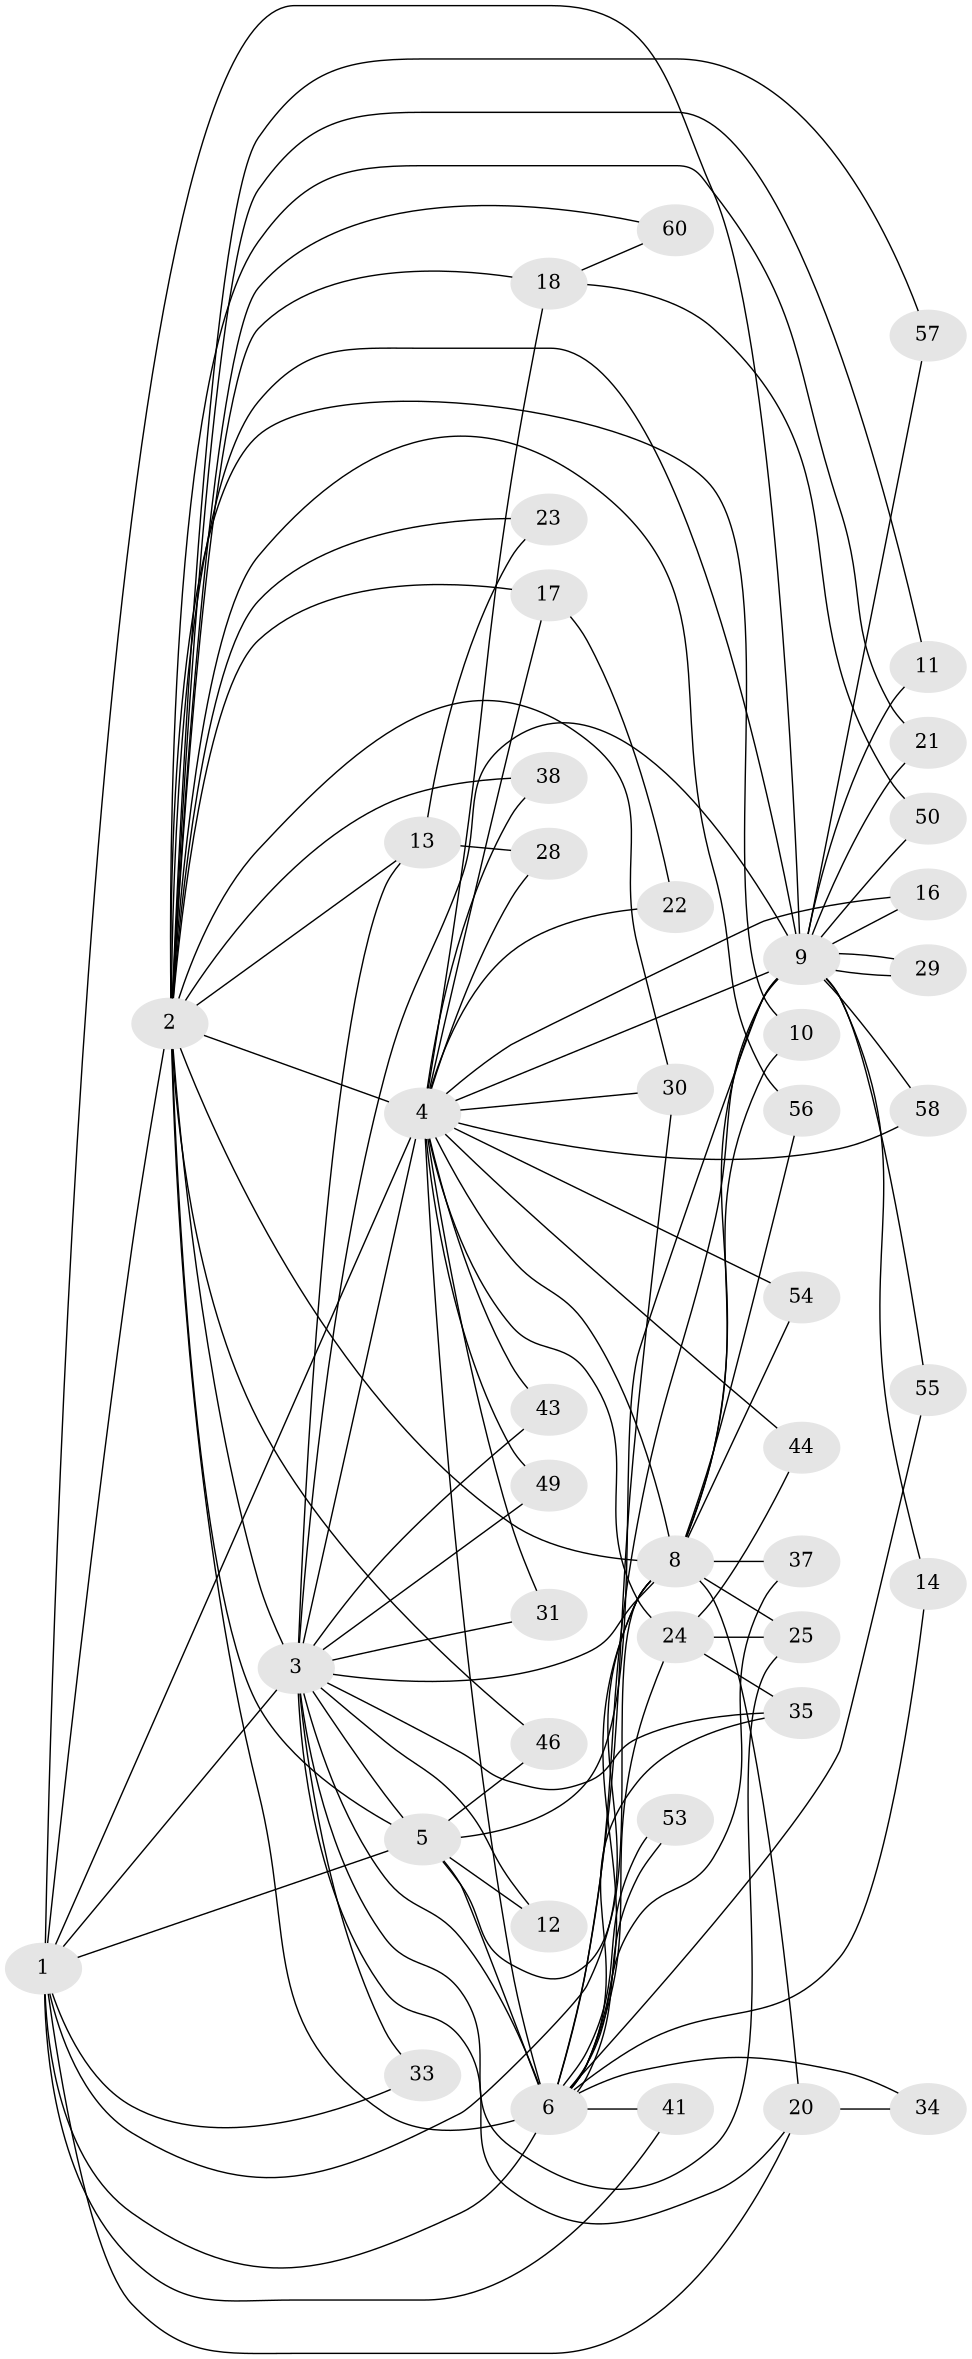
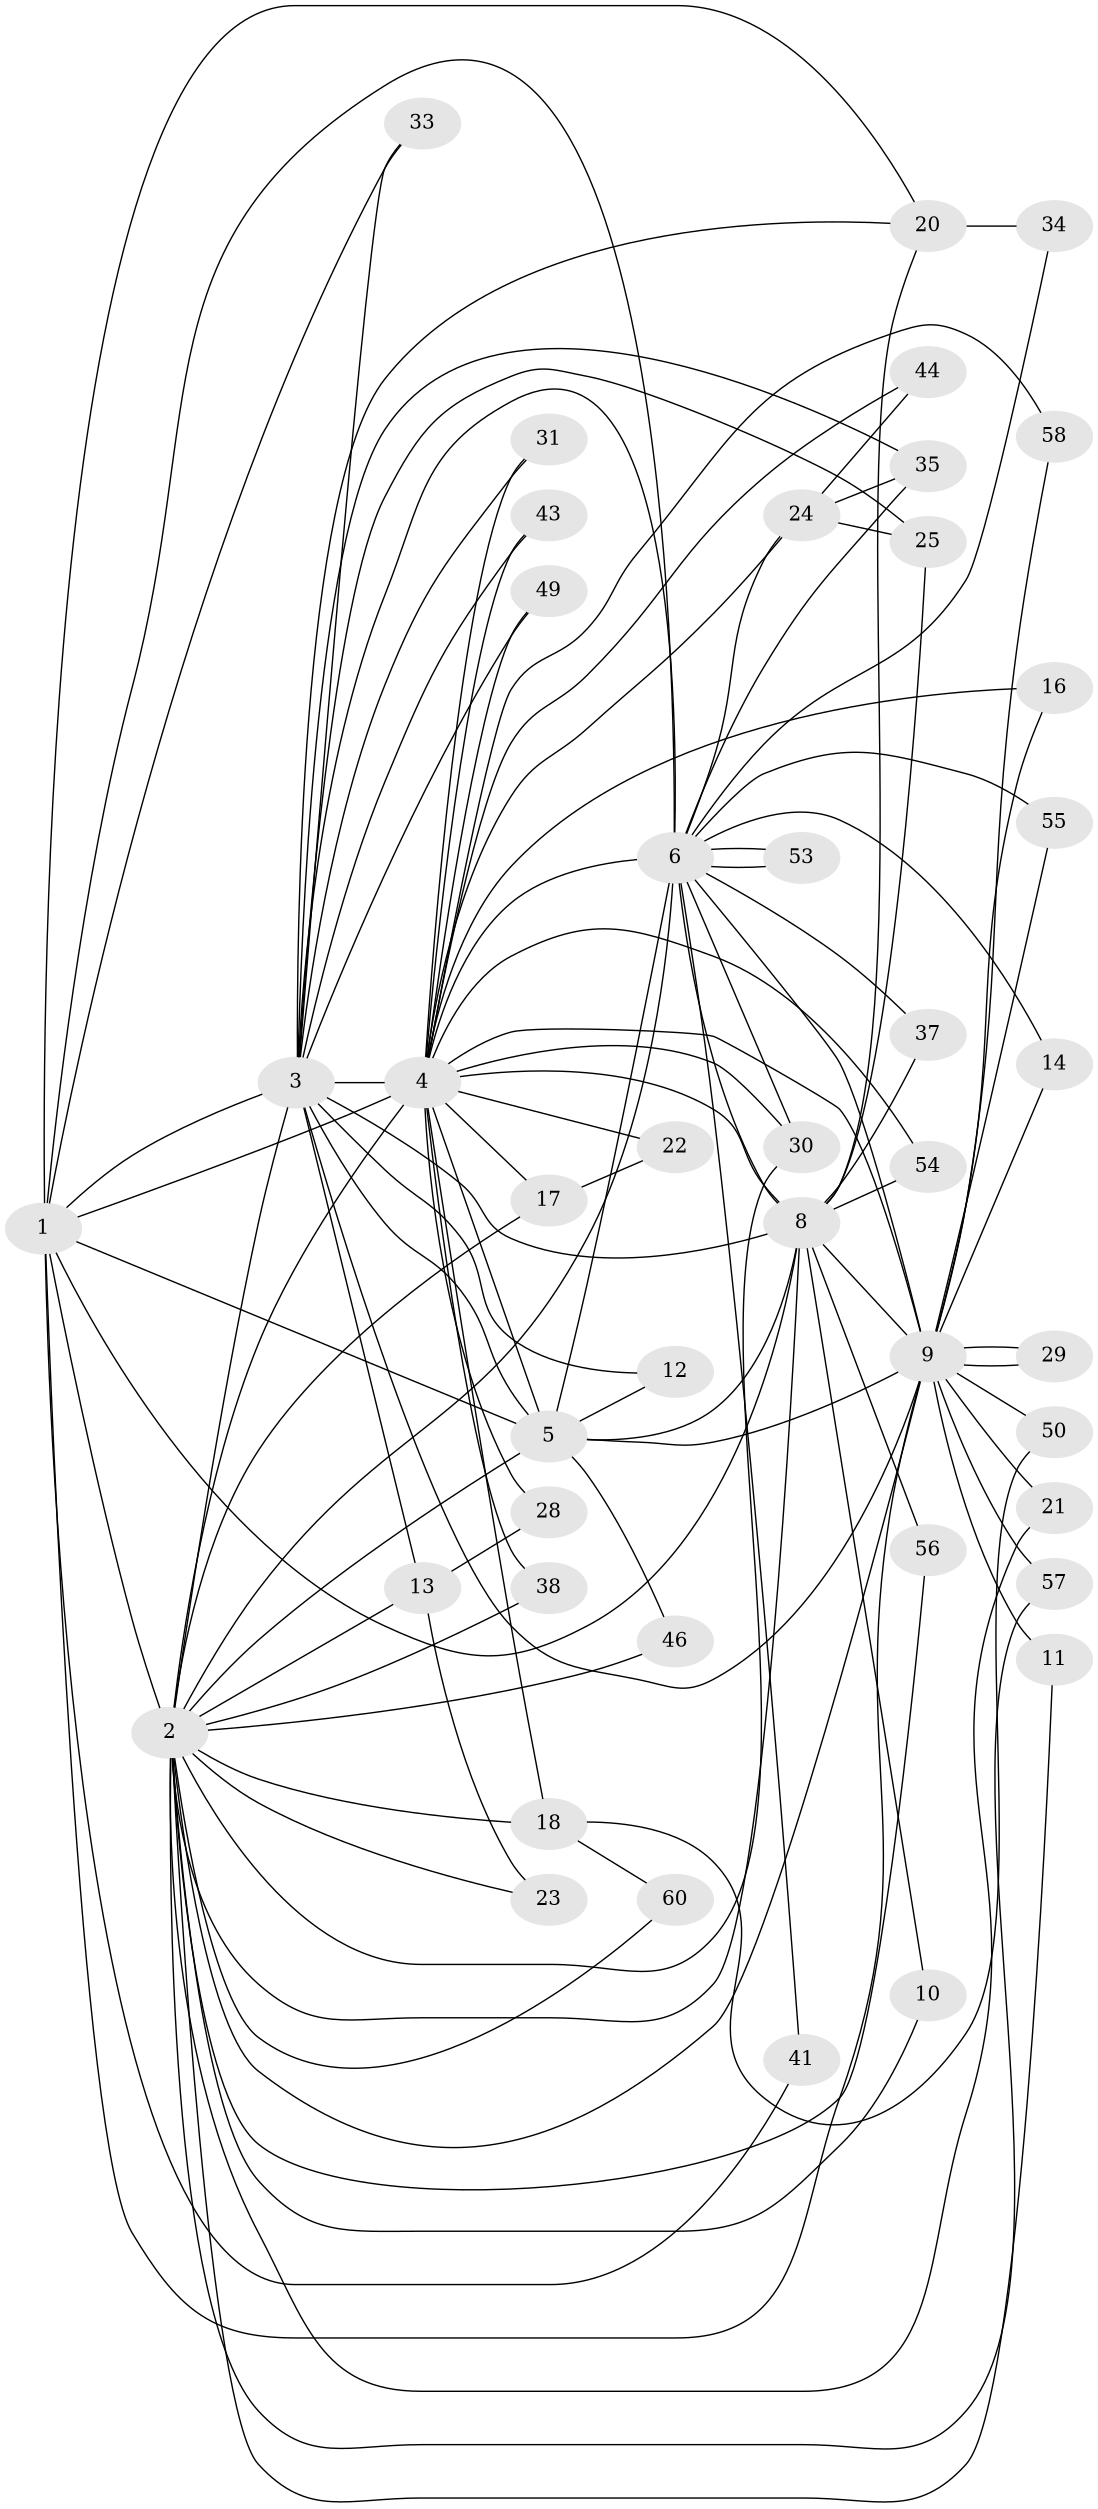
  graph {
    rankdir=LR
    node [color=gray90 style=filled]
    1 [super="+36"]
    2 [super="+7"]
    3 [super="+45"]
    4 [super="+10"]
    5 [super="+26"]
    6 [super="+19"]
    8 [super="+52"]
    9 [super="+27"]
    20 [super="+44"]
    33
    41
    11 [super="+51"]
    13
    n14 [label=10]
    17
    18 [super="+42"]
    21
    23
    30 [super="+39"]
    38
    46
    56
    57
    60
    12
    25 [super="+59"]
    31
    35 [super="+47"]
    43
    49
    16
    22 [super="+32"]
    24
    28
    n35 [label=44]
    54
    58
    14
    34 [super="+48"]
    37
    53
    55
    29
    50
    1 -- 2 [weight=2]
    1 -- 3
    1 -- 4 [weight=2]
    1 -- 5
    1 -- 6
    1 -- 8
    1 -- 9
    1 -- 20
    1 -- 33
    1 -- 41
    2 -- 3 [weight=2]
    2 -- 4 [weight=4]
    2 -- 5 [weight=2]
    2 -- 6 [weight=2]
    2 -- 8 [weight=2]
    2 -- 9 [weight=2]
    2 -- 11
    2 -- 13
    2 -- n14
    2 -- 17
    2 -- 18 [weight=2]
    2 -- 21
    2 -- 23
    2 -- 30
    2 -- 38
    2 -- 46
    2 -- 56
    2 -- 57
    2 -- 60
    3 -- 4 [weight=2]
    3 -- 5
    3 -- 6 [weight=2]
    3 -- 8
    3 -- 9
    3 -- 20
    3 -- 33
    3 -- 13
    3 -- 12
    3 -- 25
    3 -- 31
    3 -- 35
    3 -- 43
    3 -- 49
+   4 -- 5 [weight=3]
    4 -- 6 [weight=2]
    4 -- 8 [weight=2]
    4 -- 9 [weight=3]
    4 -- 17
    4 -- 18
    4 -- 30
    4 -- 38
    4 -- 31
    4 -- 43
    4 -- 49
    4 -- 16
    4 -- 22 [weight=2]
    4 -- 24
    4 -- 28
    4 -- n35
    4 -- 54
    4 -- 58
    5 -- 6
    5 -- 8
    5 -- 9
    5 -- 46
    5 -- 12
    6 -- 8 [weight=3]
    6 -- 9
    6 -- 41
    6 -- 30
    6 -- 35
    6 -- 24
    6 -- 14
    6 -- 34
    6 -- 37
    6 -- 53
    6 -- 53
    6 -- 55
    8 -- 9
    8 -- 20 [weight=2]
    8 -- n14
    8 -- 56
    8 -- 25
    8 -- 54
    8 -- 37
    9 -- 11 [weight=2]
    9 -- 21
    9 -- 57
    9 -- 16
    9 -- 58
    9 -- 14
    9 -- 55
    9 -- 29
    9 -- 29
    9 -- 50
    20 -- 34 [weight=2]
    13 -- 23
    13 -- 28
    17 -- 22
    18 -- 60
    18 -- 50
    24 -- 25
    24 -- 35
    24 -- n35
  }
